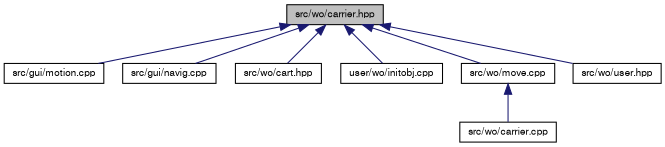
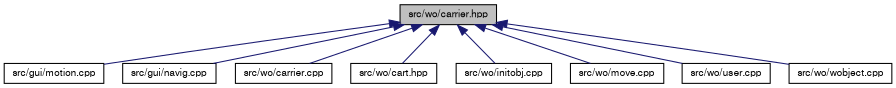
  digraph {
    node [color=black fontname=FreeSans fontsize=10 shape=record]
    edge [color=midnightblue dir=back fontname=FreeSans fontsize=10 labelfontname=FreeSans labelfontsize=10 style=solid]
    n1 [fillcolor=grey75 fontcolor=black height=0.2 label="src/wo/carrier.hpp" style=filled width=0.4]
    n2 [height=0.2 label="src/gui/motion.cpp" width=0.4]
    n3 [height=0.2 label="src/gui/navig.cpp" width=0.4]
    n4 [height=0.2 label="src/wo/carrier.cpp" width=0.4]
    n5 [height=0.2 label="src/wo/cart.hpp" width=0.4]
-   n6 [height=0.2 label="user/wo/initobj.cpp" width=0.4]
+   n6 [height=0.2 label="src/wo/initobj.cpp" width=0.4]
    n7 [height=0.2 label="src/wo/move.cpp" width=0.4]
-   n8 [height=0.2 label="src/wo/user.hpp" width=0.4]
+   n8 [height=0.2 label="src/wo/user.cpp" width=0.4]
+   n9 [height=0.2 label="src/wo/wobject.cpp" width=0.4]
    n1 -> n2
    n1 -> n3
-   n7 -> n4
+   n1 -> n4
    n1 -> n5
    n1 -> n6
    n1 -> n7
    n1 -> n8
+   n1 -> n9
  }
